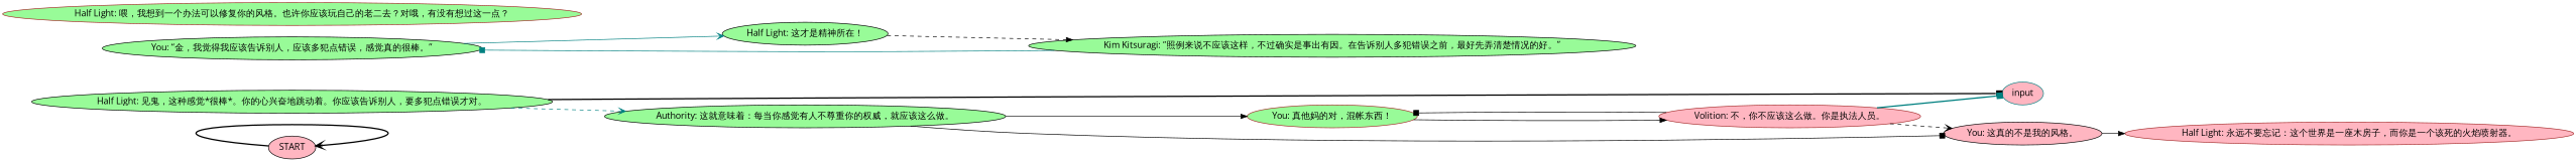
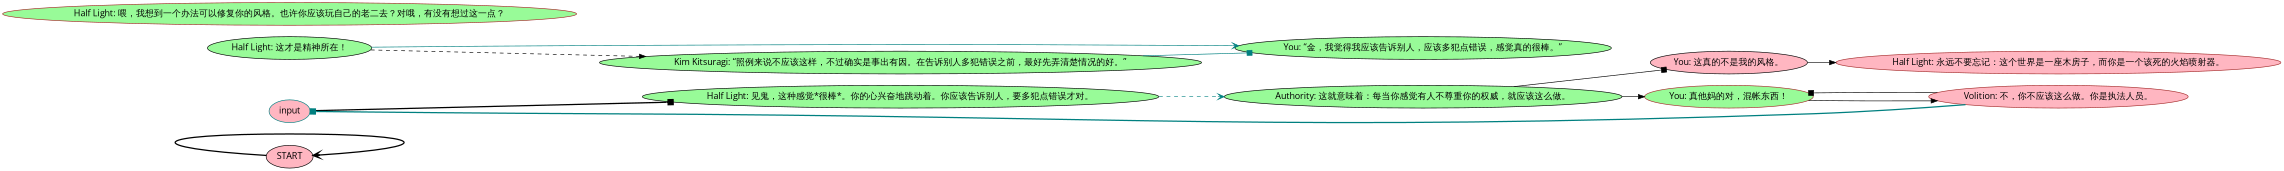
  digraph {
    fontname="Open Sans"
    rankdir=LR
    node [color=black fillcolor=palegreen fontname="Open Sans" style=filled]
    edge [arrowhead=box color=black fontname="Open Sans" style=solid]
    n1 [fillcolor=lightpink label=START]
    n2 [color=teal fillcolor=lightpink label=input]
    n3 [label="Half Light: 见鬼，这种感觉*很棒*。你的心兴奋地跳动着。你应该告诉别人，要多犯点错误才对。"]
    n4 [label="Authority: 这就意味着：每当你感觉有人不尊重你的权威，就应该这么做。"]
    n5 [label="You: “金，我觉得我应该告诉别人，应该多犯点错误，感觉真的很棒。”"]
    n6 [label="Half Light: 这才是精神所在！"]
    n7 [label="Kim Kitsuragi: “照例来说不应该这样，不过确实是事出有因。在告诉别人多犯错误之前，最好先弄清楚情况的好。”"]
    n8 [color=brown label="You: 真他妈的对，混帐东西！"]
    n9 [fillcolor=lightpink label="You: 这真的不是我的风格。"]
    n10 [color=brown fillcolor=lightpink label="Volition: 不，你不应该这么做。你是执法人员。"]
    n11 [color=brown fillcolor=lightpink label="Half Light: 永远不要忘记：这个世界是一座木房子，而你是一个该死的火焰喷射器。"]
    n12 [color=brown label="Half Light: 喂，我想到一个办法可以修复你的风格。也许你应该玩自己的老二去？对哦，有没有想过这一点？"]
    n1 -> n1 [arrowhead=vee style=bold]
-   n3 -> n2 [style=bold]
+   n2 -> n3 [style=bold]
    n3 -> n4 [arrowhead=vee color=teal style=dashed]
    n4 -> n8 [arrowhead=normal]
    n4 -> n9
-   n5 -> n6 [arrowhead=vee color=teal]
+   n6 -> n5 [arrowhead=vee color=teal]
    n6 -> n7 [arrowhead=normal style=dashed]
    n7 -> n5 [color=teal]
    n8 -> n10 [arrowhead=normal]
    n9 -> n11 [arrowhead=normal]
    n10 -> n2 [color=teal style=bold]
    n10 -> n8
-   n10 -> n9 [arrowhead=vee style=dashed]
  }
